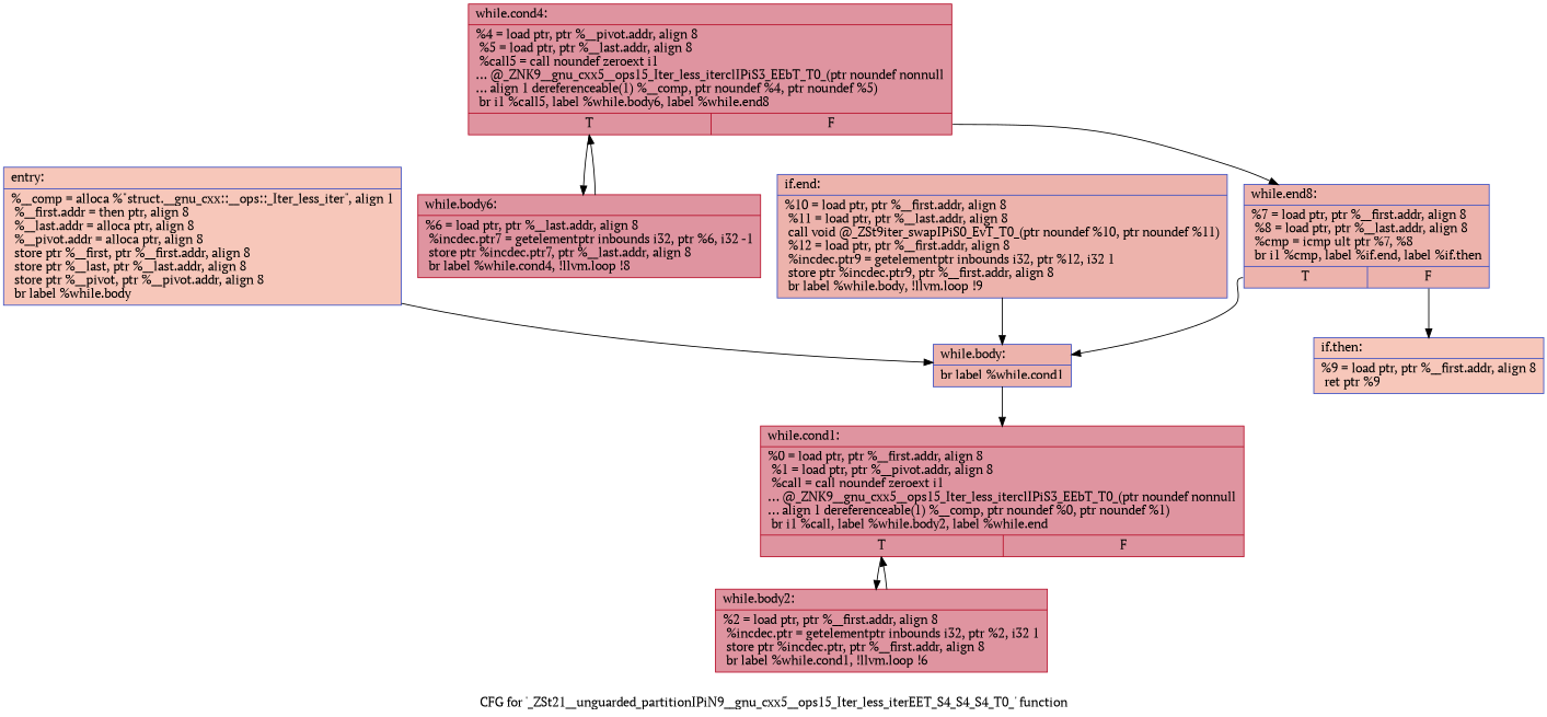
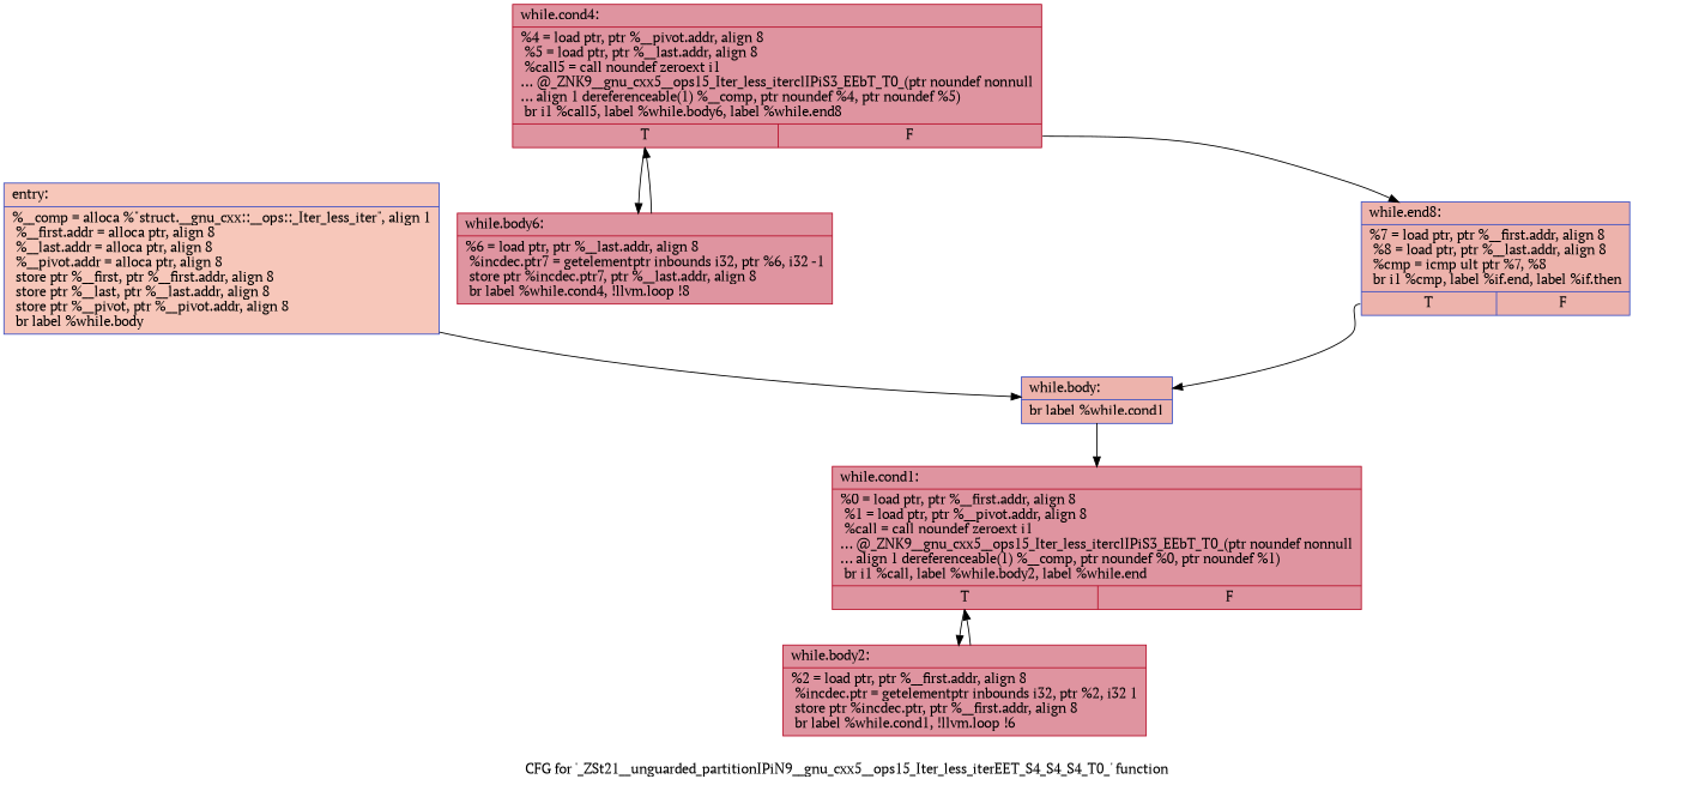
  digraph {
    fontname="PT Serif"
    label="CFG for '_ZSt21__unguarded_partitionIPiN9__gnu_cxx5__ops15_Iter_less_iterEET_S4_S4_S4_T0_' function"
    node [color="#3d50c3ff" fillcolor="#b70d2870" fontname="PT Serif" shape=record style=filled]
    edge [fontname="PT Serif"]
-   n1 [fillcolor="#ec7f6370" label="{entry:\l|  %__comp = alloca %\"struct.__gnu_cxx::__ops::_Iter_less_iter\", align 1\l  %__first.addr = then ptr, align 8\l  %__last.addr = alloca ptr, align 8\l  %__pivot.addr = alloca ptr, align 8\l  store ptr %__first, ptr %__first.addr, align 8\l  store ptr %__last, ptr %__last.addr, align 8\l  store ptr %__pivot, ptr %__pivot.addr, align 8\l  br label %while.body\l}"]
+   n1 [fillcolor="#ec7f6370" label="{entry:\l|  %__comp = alloca %\"struct.__gnu_cxx::__ops::_Iter_less_iter\", align 1\l  %__first.addr = alloca ptr, align 8\l  %__last.addr = alloca ptr, align 8\l  %__pivot.addr = alloca ptr, align 8\l  store ptr %__first, ptr %__first.addr, align 8\l  store ptr %__last, ptr %__last.addr, align 8\l  store ptr %__pivot, ptr %__pivot.addr, align 8\l  br label %while.body\l}"]
    n2 [fillcolor="#d6524470" label="{while.body:\l|  br label %while.cond1\l}"]
    n3 [color="#b70d28ff" label="{while.cond1:\l|  %0 = load ptr, ptr %__first.addr, align 8\l  %1 = load ptr, ptr %__pivot.addr, align 8\l  %call = call noundef zeroext i1\l... @_ZNK9__gnu_cxx5__ops15_Iter_less_iterclIPiS3_EEbT_T0_(ptr noundef nonnull\l... align 1 dereferenceable(1) %__comp, ptr noundef %0, ptr noundef %1)\l  br i1 %call, label %while.body2, label %while.end\l|{<s0>T|<s1>F}}"]
    n4 [color="#b70d28ff" label="{while.body2:\l|  %2 = load ptr, ptr %__first.addr, align 8\l  %incdec.ptr = getelementptr inbounds i32, ptr %2, i32 1\l  store ptr %incdec.ptr, ptr %__first.addr, align 8\l  br label %while.cond1, !llvm.loop !6\l}"]
    n5 [color="#b70d28ff" label="{while.cond4:\l|  %4 = load ptr, ptr %__pivot.addr, align 8\l  %5 = load ptr, ptr %__last.addr, align 8\l  %call5 = call noundef zeroext i1\l... @_ZNK9__gnu_cxx5__ops15_Iter_less_iterclIPiS3_EEbT_T0_(ptr noundef nonnull\l... align 1 dereferenceable(1) %__comp, ptr noundef %4, ptr noundef %5)\l  br i1 %call5, label %while.body6, label %while.end8\l|{<s0>T|<s1>F}}"]
    n6 [color="#b70d28ff" label="{while.body6:\l|  %6 = load ptr, ptr %__last.addr, align 8\l  %incdec.ptr7 = getelementptr inbounds i32, ptr %6, i32 -1\l  store ptr %incdec.ptr7, ptr %__last.addr, align 8\l  br label %while.cond4, !llvm.loop !8\l}"]
    n7 [fillcolor="#d6524470" label="{while.end8:\l|  %7 = load ptr, ptr %__first.addr, align 8\l  %8 = load ptr, ptr %__last.addr, align 8\l  %cmp = icmp ult ptr %7, %8\l  br i1 %cmp, label %if.end, label %if.then\l|{<s0>T|<s1>F}}"]
-   n8 [fillcolor="#ec7f6370" label="{if.then:\l|  %9 = load ptr, ptr %__first.addr, align 8\l  ret ptr %9\l}"]
-   n9 [fillcolor="#d6524470" label="{if.end:\l|  %10 = load ptr, ptr %__first.addr, align 8\l  %11 = load ptr, ptr %__last.addr, align 8\l  call void @_ZSt9iter_swapIPiS0_EvT_T0_(ptr noundef %10, ptr noundef %11)\l  %12 = load ptr, ptr %__first.addr, align 8\l  %incdec.ptr9 = getelementptr inbounds i32, ptr %12, i32 1\l  store ptr %incdec.ptr9, ptr %__first.addr, align 8\l  br label %while.body, !llvm.loop !9\l}"]
    n1 -> n2
    n2 -> n3
    n3 -> n4 [tailport=s0]
    n4 -> n3
    n5 -> n6 [tailport=s0]
    n5 -> n7 [tailport=s1]
    n6 -> n5
    n7 -> n2 [tailport=s0]
-   n7 -> n8 [tailport=s1]
-   n9 -> n2
  }
